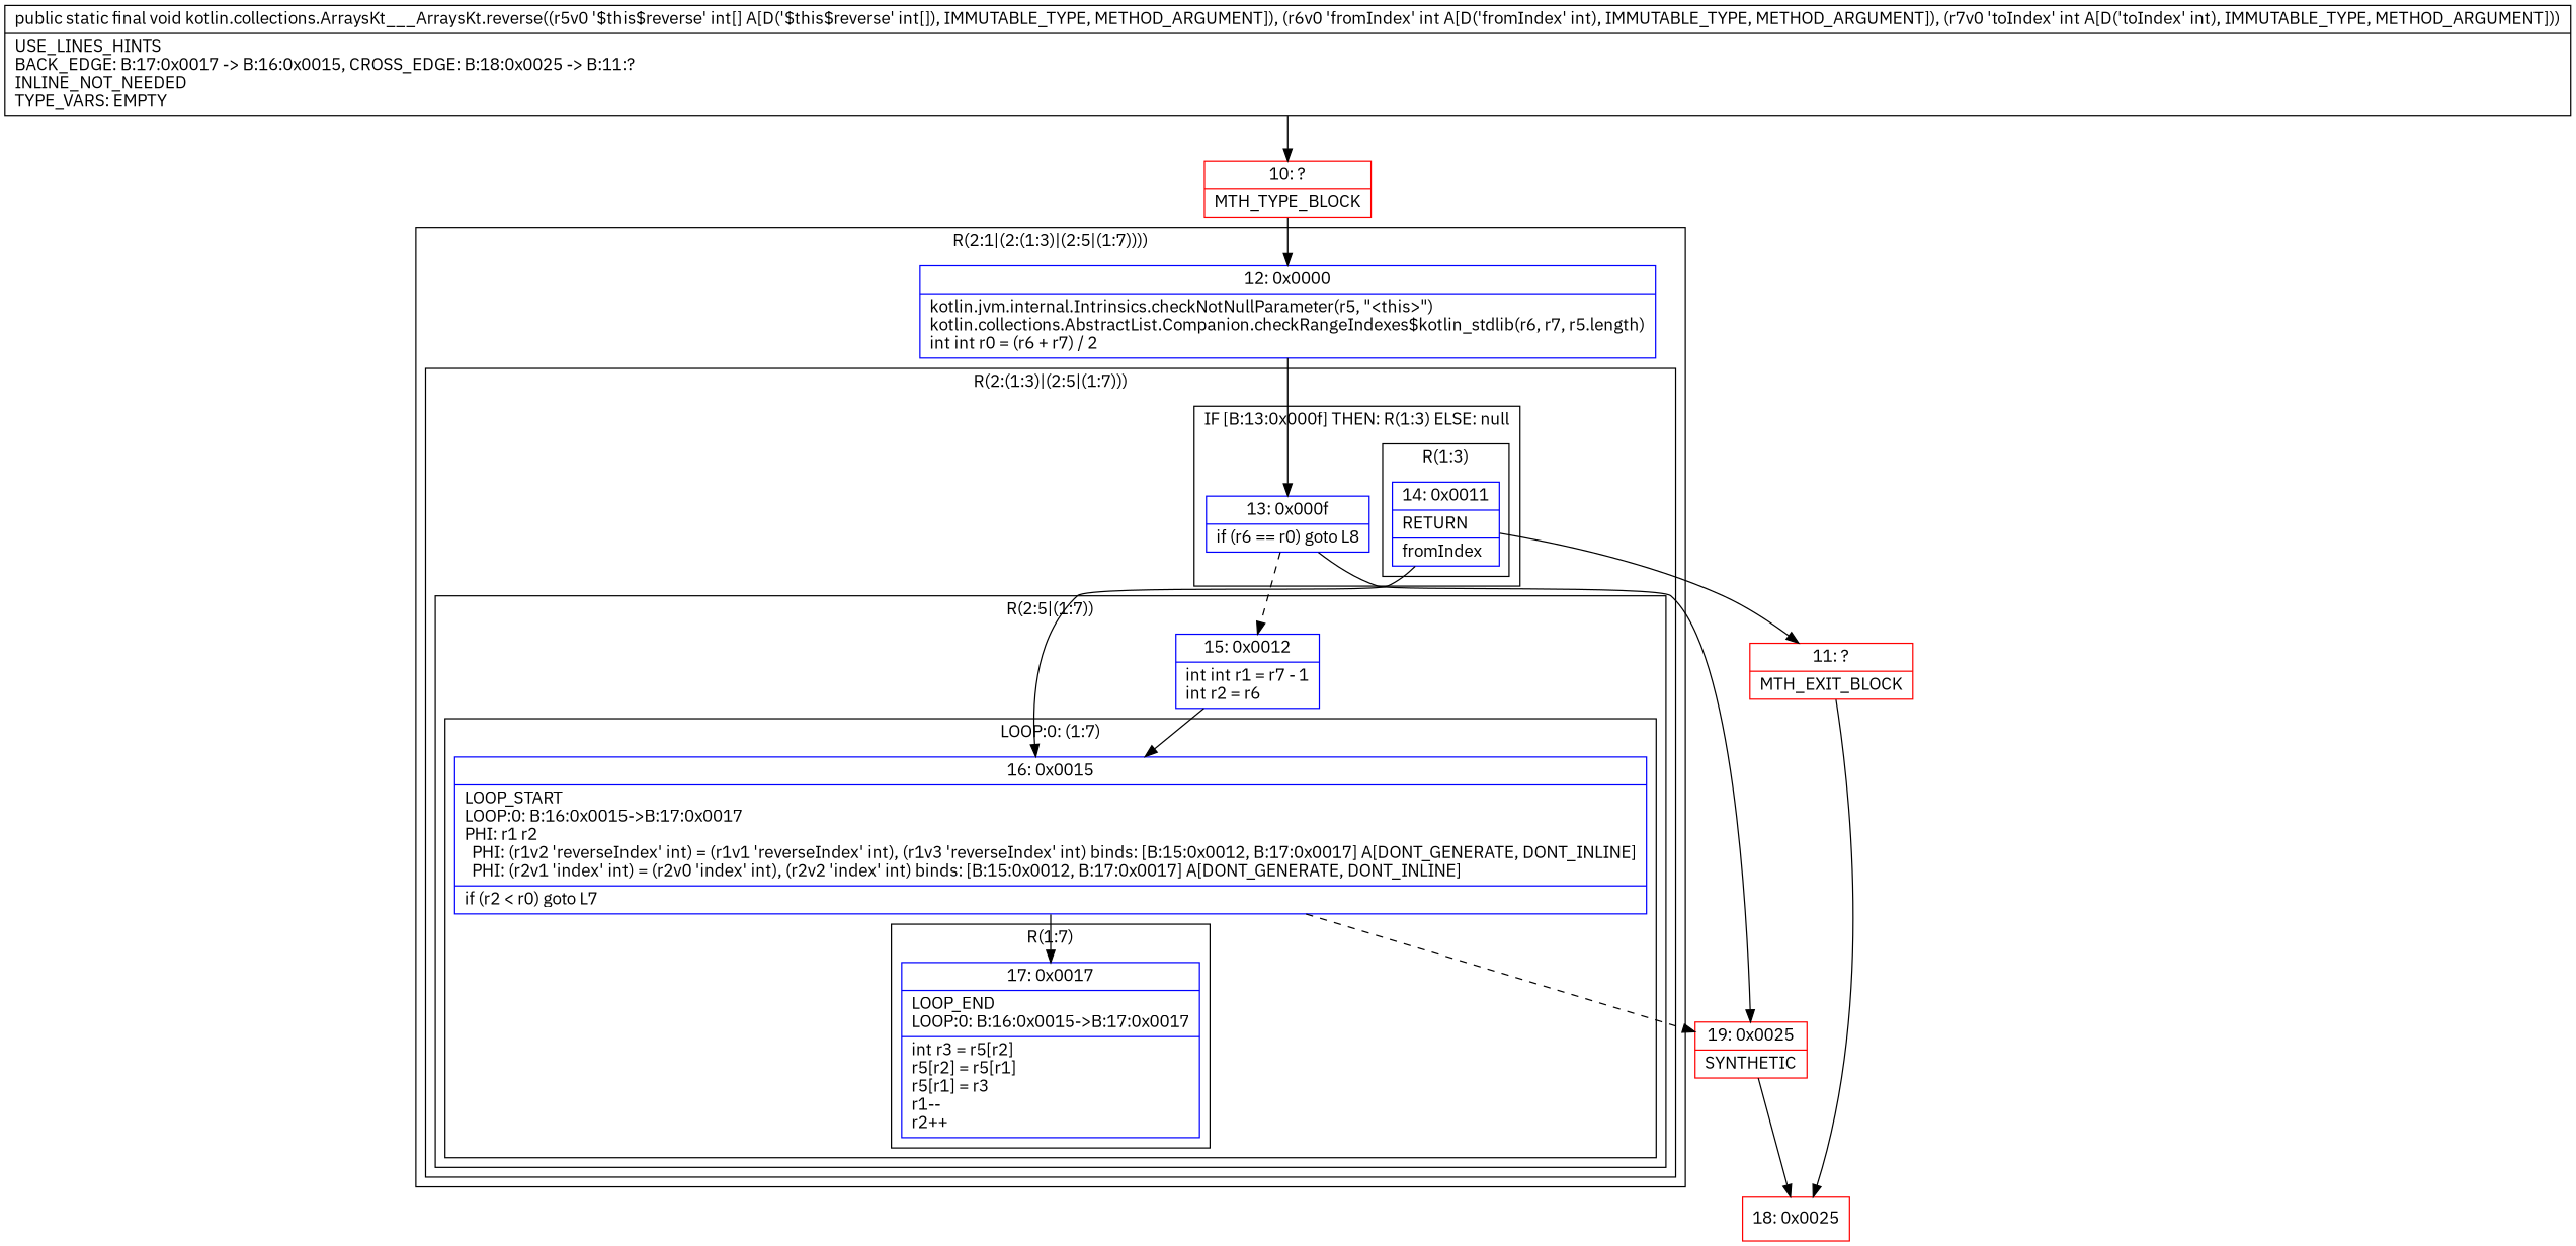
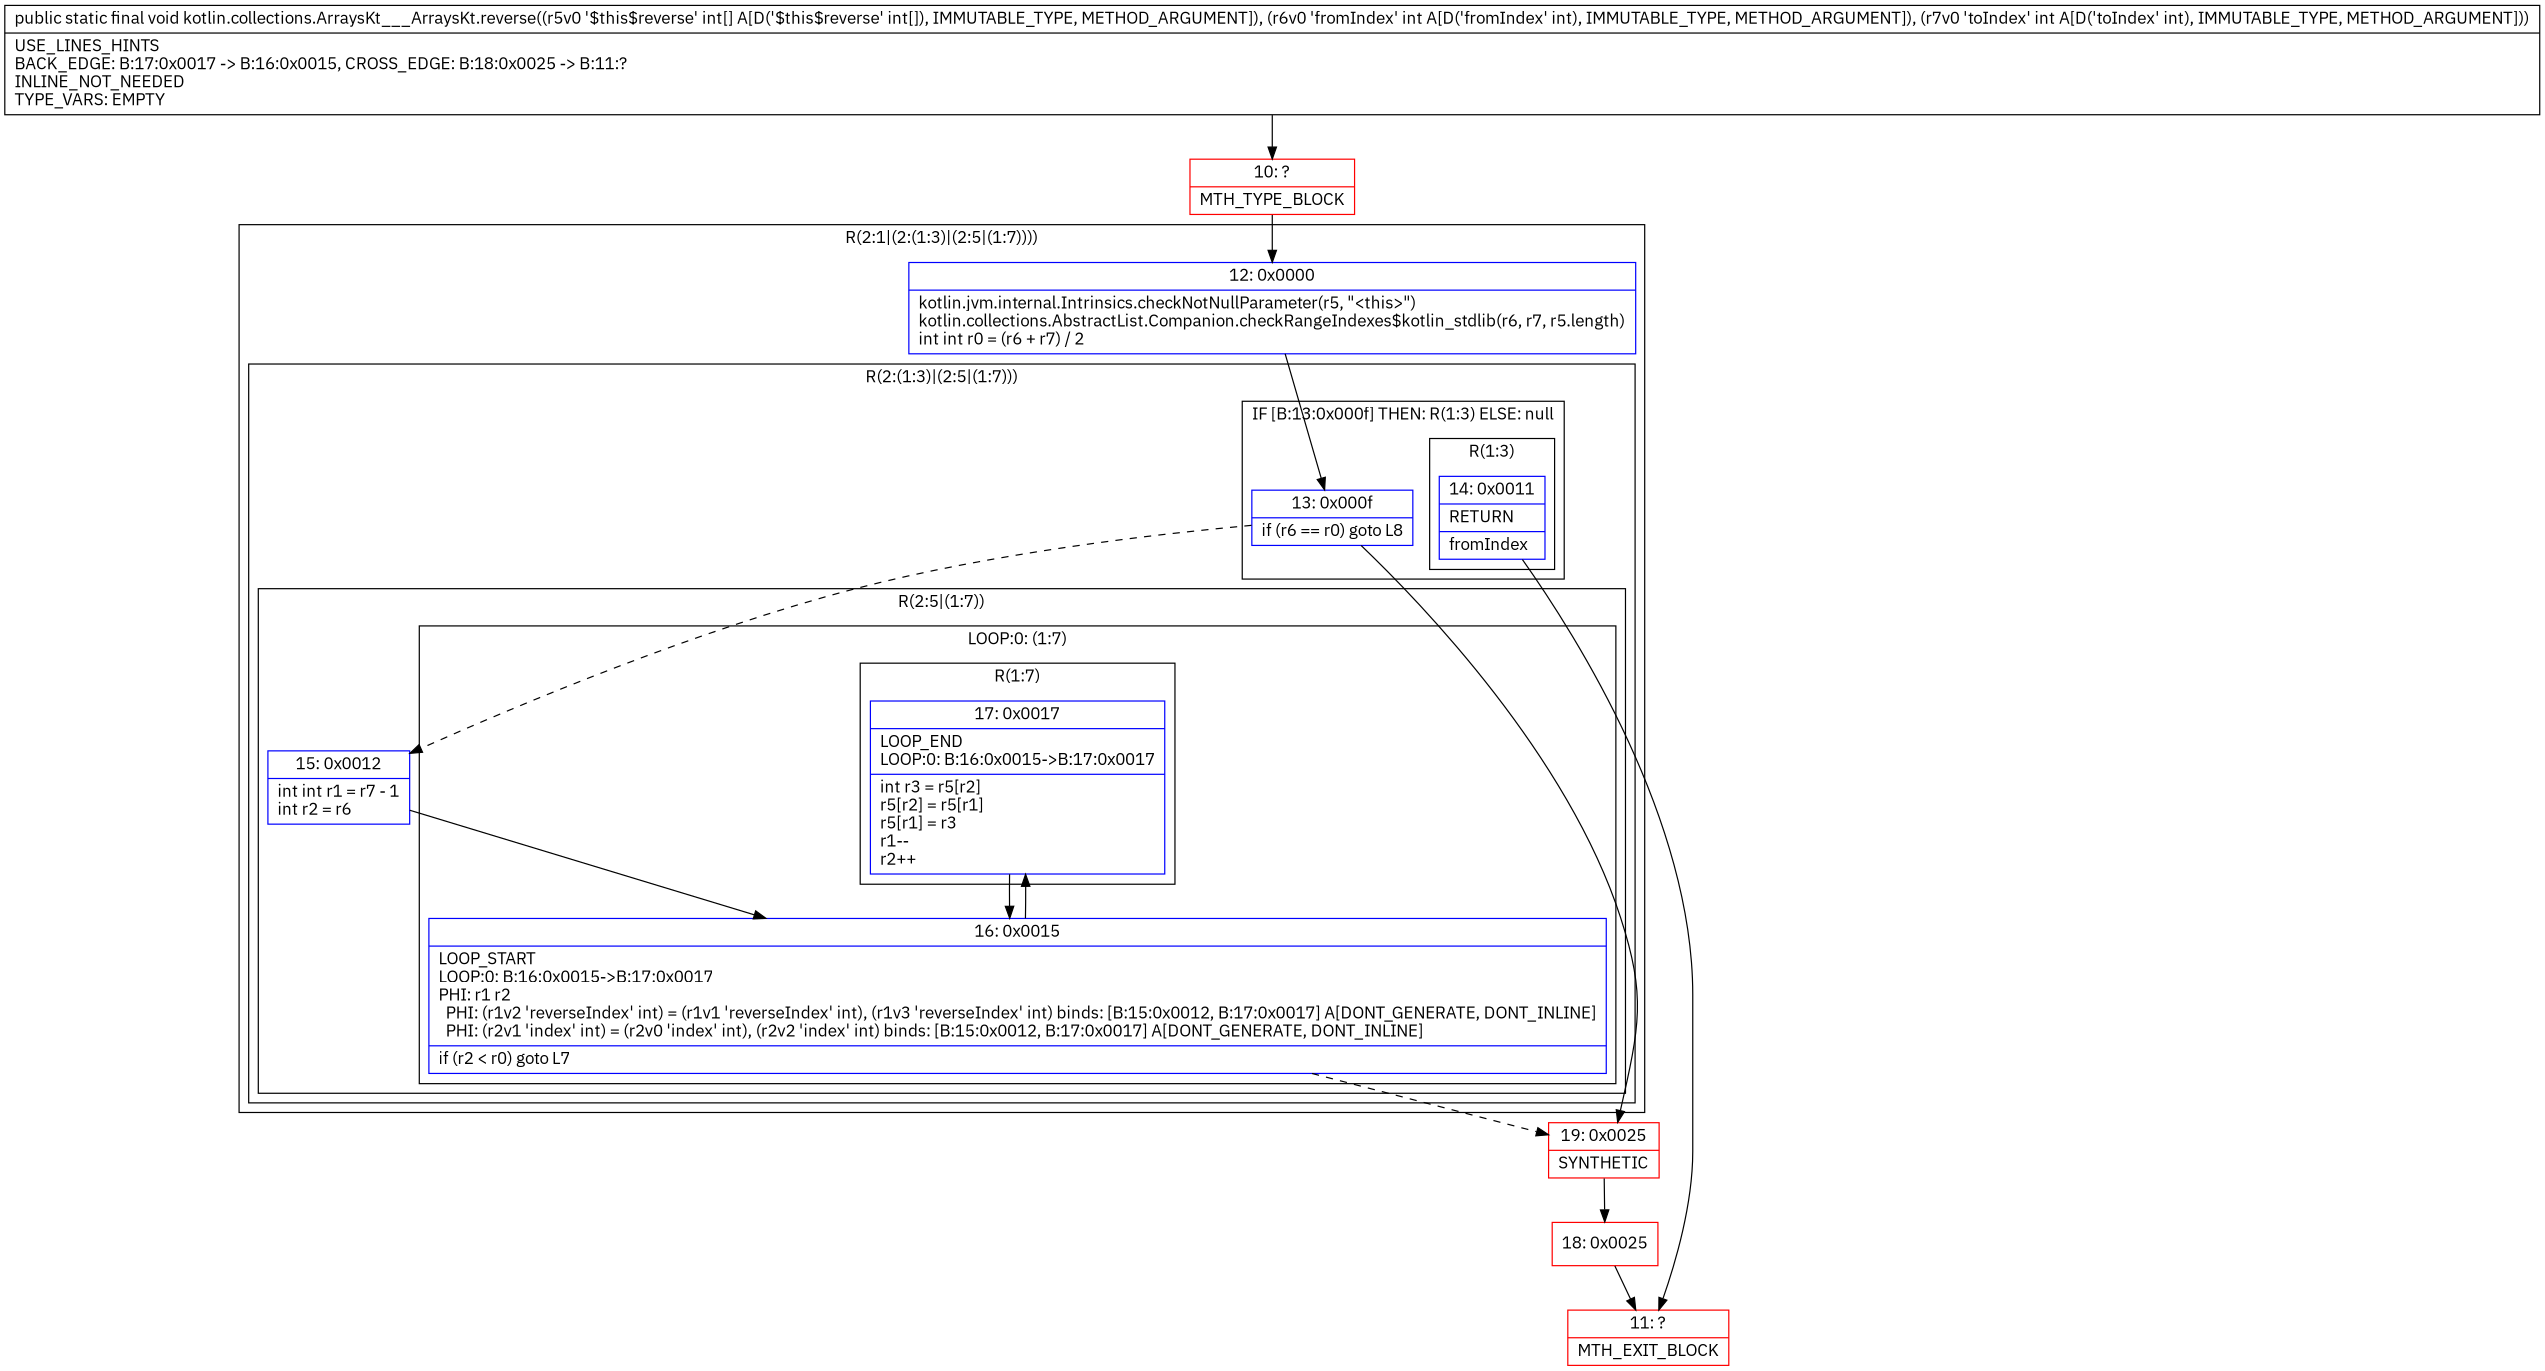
  digraph {
    fontname="IBM Plex Sans"
    node [color=blue fontname="IBM Plex Sans" shape=record]
    edge [fontname="IBM Plex Sans"]
    n1 [label="{14\:\ 0x0011|RETURN\l|fromIndex\l}"]
    n2 [label="{13\:\ 0x000f|if (r6 == r0) goto L8\l}"]
    n3 [label="{17\:\ 0x0017|LOOP_END\lLOOP:0: B:16:0x0015\-\>B:17:0x0017\l|int r3 = r5[r2]\lr5[r2] = r5[r1]\lr5[r1] = r3\lr1\-\-\lr2++\l}"]
    n4 [label="{16\:\ 0x0015|LOOP_START\lLOOP:0: B:16:0x0015\-\>B:17:0x0017\lPHI: r1 r2 \l  PHI: (r1v2 'reverseIndex' int) = (r1v1 'reverseIndex' int), (r1v3 'reverseIndex' int) binds: [B:15:0x0012, B:17:0x0017] A[DONT_GENERATE, DONT_INLINE]\l  PHI: (r2v1 'index' int) = (r2v0 'index' int), (r2v2 'index' int) binds: [B:15:0x0012, B:17:0x0017] A[DONT_GENERATE, DONT_INLINE]\l|if (r2 \< r0) goto L7\l}"]
    n5 [label="{15\:\ 0x0012|int int r1 = r7 \- 1\lint r2 = r6\l}"]
    n6 [label="{12\:\ 0x0000|kotlin.jvm.internal.Intrinsics.checkNotNullParameter(r5, \"\<this\>\")\lkotlin.collections.AbstractList.Companion.checkRangeIndexes$kotlin_stdlib(r6, r7, r5.length)\lint int r0 = (r6 + r7) \/ 2\l}"]
    n7 [color=red label="{11\:\ ?|MTH_EXIT_BLOCK\l}"]
    n8 [color=red label="{19\:\ 0x0025|SYNTHETIC\l}"]
    n9 [color=red label="{18\:\ 0x0025}"]
    n10 [color=red label="{10\:\ ?|MTH_TYPE_BLOCK\l}"]
    n11 [label="{public static final void kotlin.collections.ArraysKt___ArraysKt.reverse((r5v0 '$this$reverse' int[] A[D('$this$reverse' int[]), IMMUTABLE_TYPE, METHOD_ARGUMENT]), (r6v0 'fromIndex' int A[D('fromIndex' int), IMMUTABLE_TYPE, METHOD_ARGUMENT]), (r7v0 'toIndex' int A[D('toIndex' int), IMMUTABLE_TYPE, METHOD_ARGUMENT]))  | USE_LINES_HINTS\lBACK_EDGE: B:17:0x0017 \-\> B:16:0x0015, CROSS_EDGE: B:18:0x0025 \-\> B:11:?\lINLINE_NOT_NEEDED\lTYPE_VARS: EMPTY\l}" color=""]
    subgraph cluster_1 {
      label="R(2:1|(2:(1:3)|(2:5|(1:7))))"
      n6
      subgraph cluster_2 {
        label="R(2:(1:3)|(2:5|(1:7)))"
        subgraph cluster_3 {
          label="IF [B:13:0x000f] THEN: R(1:3) ELSE: null"
          n2
          subgraph cluster_4 {
            label="R(1:3)"
            n1
          }
        }
        subgraph cluster_5 {
          label="R(2:5|(1:7))"
          n5
          subgraph cluster_6 {
            label="LOOP:0: (1:7)"
            n4
            subgraph cluster_7 {
              label="R(1:7)"
              n3
            }
          }
        }
      }
    }
    n1 -> n7
    n2 -> n5 [style=dashed]
    n2 -> n8
-   n1 -> n4
+   n3 -> n4
    n4 -> n3
    n4 -> n8 [style=dashed]
    n5 -> n4
    n6 -> n2
    n8 -> n9
-   n7 -> n9
+   n9 -> n7
    n10 -> n6
    n11 -> n10
  }
